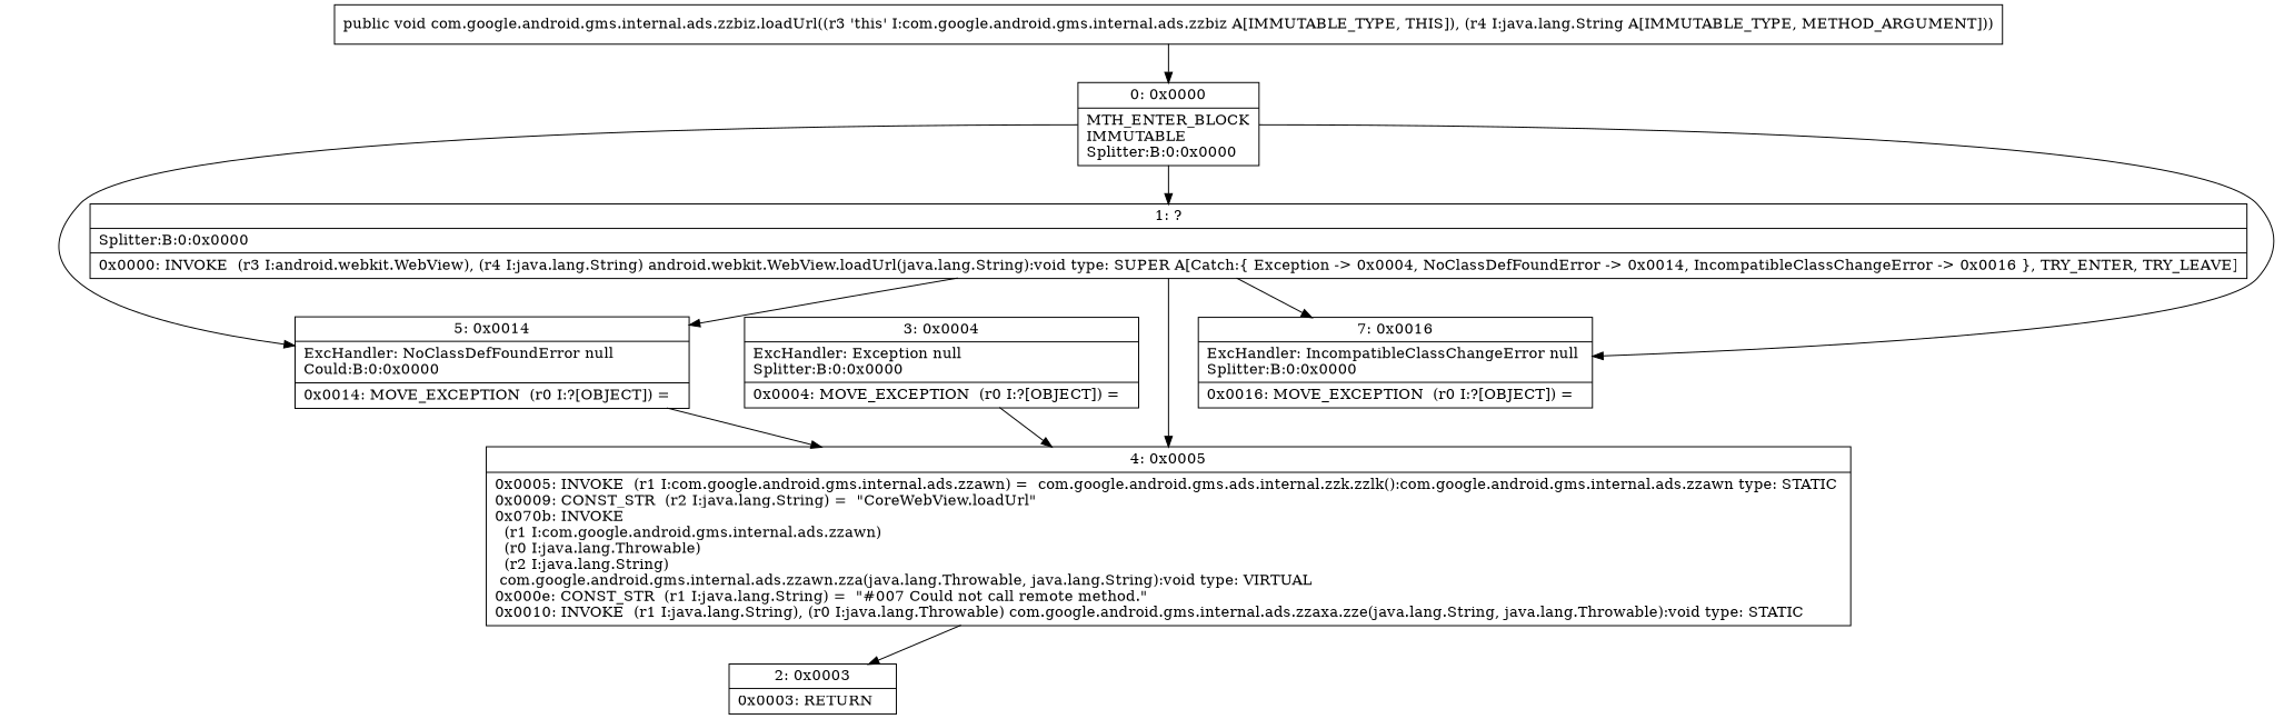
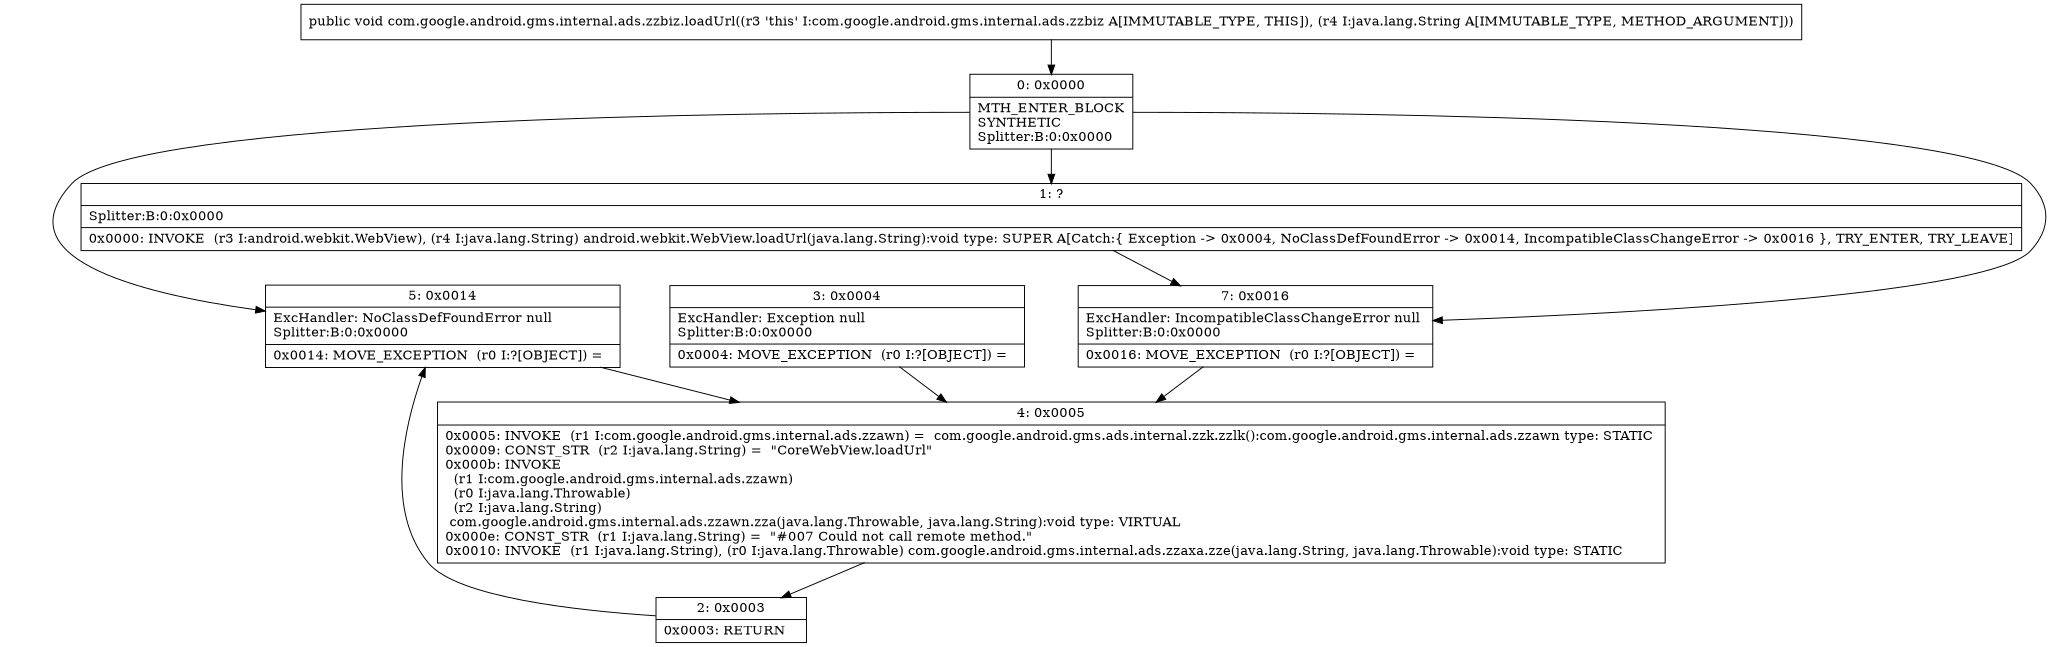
  digraph {
    node [shape=record]
-   n1 [label="{0\:\ 0x0000|MTH_ENTER_BLOCK\lIMMUTABLE\lSplitter:B:0:0x0000\l}"]
+   n1 [label="{0\:\ 0x0000|MTH_ENTER_BLOCK\lSYNTHETIC\lSplitter:B:0:0x0000\l}"]
    n2 [label="{1\:\ ?|Splitter:B:0:0x0000\l|0x0000: INVOKE  (r3 I:android.webkit.WebView), (r4 I:java.lang.String) android.webkit.WebView.loadUrl(java.lang.String):void type: SUPER A[Catch:\{ Exception \-\> 0x0004, NoClassDefFoundError \-\> 0x0014, IncompatibleClassChangeError \-\> 0x0016 \}, TRY_ENTER, TRY_LEAVE]\l}"]
-   n3 [label="{5\:\ 0x0014|ExcHandler: NoClassDefFoundError null\lCould:B:0:0x0000\l|0x0014: MOVE_EXCEPTION  (r0 I:?[OBJECT]) =  \l}"]
+   n3 [label="{5\:\ 0x0014|ExcHandler: NoClassDefFoundError null\lSplitter:B:0:0x0000\l|0x0014: MOVE_EXCEPTION  (r0 I:?[OBJECT]) =  \l}"]
    n4 [label="{7\:\ 0x0016|ExcHandler: IncompatibleClassChangeError null\lSplitter:B:0:0x0000\l|0x0016: MOVE_EXCEPTION  (r0 I:?[OBJECT]) =  \l}"]
    n5 [label="{3\:\ 0x0004|ExcHandler: Exception null\lSplitter:B:0:0x0000\l|0x0004: MOVE_EXCEPTION  (r0 I:?[OBJECT]) =  \l}"]
-   n6 [label="{4\:\ 0x0005|0x0005: INVOKE  (r1 I:com.google.android.gms.internal.ads.zzawn) =  com.google.android.gms.ads.internal.zzk.zzlk():com.google.android.gms.internal.ads.zzawn type: STATIC \l0x0009: CONST_STR  (r2 I:java.lang.String) =  \"CoreWebView.loadUrl\" \l0x070b: INVOKE  \l  (r1 I:com.google.android.gms.internal.ads.zzawn)\l  (r0 I:java.lang.Throwable)\l  (r2 I:java.lang.String)\l com.google.android.gms.internal.ads.zzawn.zza(java.lang.Throwable, java.lang.String):void type: VIRTUAL \l0x000e: CONST_STR  (r1 I:java.lang.String) =  \"#007 Could not call remote method.\" \l0x0010: INVOKE  (r1 I:java.lang.String), (r0 I:java.lang.Throwable) com.google.android.gms.internal.ads.zzaxa.zze(java.lang.String, java.lang.Throwable):void type: STATIC \l}"]
+   n6 [label="{4\:\ 0x0005|0x0005: INVOKE  (r1 I:com.google.android.gms.internal.ads.zzawn) =  com.google.android.gms.ads.internal.zzk.zzlk():com.google.android.gms.internal.ads.zzawn type: STATIC \l0x0009: CONST_STR  (r2 I:java.lang.String) =  \"CoreWebView.loadUrl\" \l0x000b: INVOKE  \l  (r1 I:com.google.android.gms.internal.ads.zzawn)\l  (r0 I:java.lang.Throwable)\l  (r2 I:java.lang.String)\l com.google.android.gms.internal.ads.zzawn.zza(java.lang.Throwable, java.lang.String):void type: VIRTUAL \l0x000e: CONST_STR  (r1 I:java.lang.String) =  \"#007 Could not call remote method.\" \l0x0010: INVOKE  (r1 I:java.lang.String), (r0 I:java.lang.Throwable) com.google.android.gms.internal.ads.zzaxa.zze(java.lang.String, java.lang.Throwable):void type: STATIC \l}"]
    n7 [label="{2\:\ 0x0003|0x0003: RETURN   \l}"]
    n8 [label="{public void com.google.android.gms.internal.ads.zzbiz.loadUrl((r3 'this' I:com.google.android.gms.internal.ads.zzbiz A[IMMUTABLE_TYPE, THIS]), (r4 I:java.lang.String A[IMMUTABLE_TYPE, METHOD_ARGUMENT])) }"]
    n1 -> n2
    n1 -> n3
    n1 -> n4
-   n2 -> n3
+   n7 -> n3
    n2 -> n4
    n3 -> n6
-   n2 -> n6
+   n4 -> n6
    n5 -> n6
    n6 -> n7
    n8 -> n1
  }
